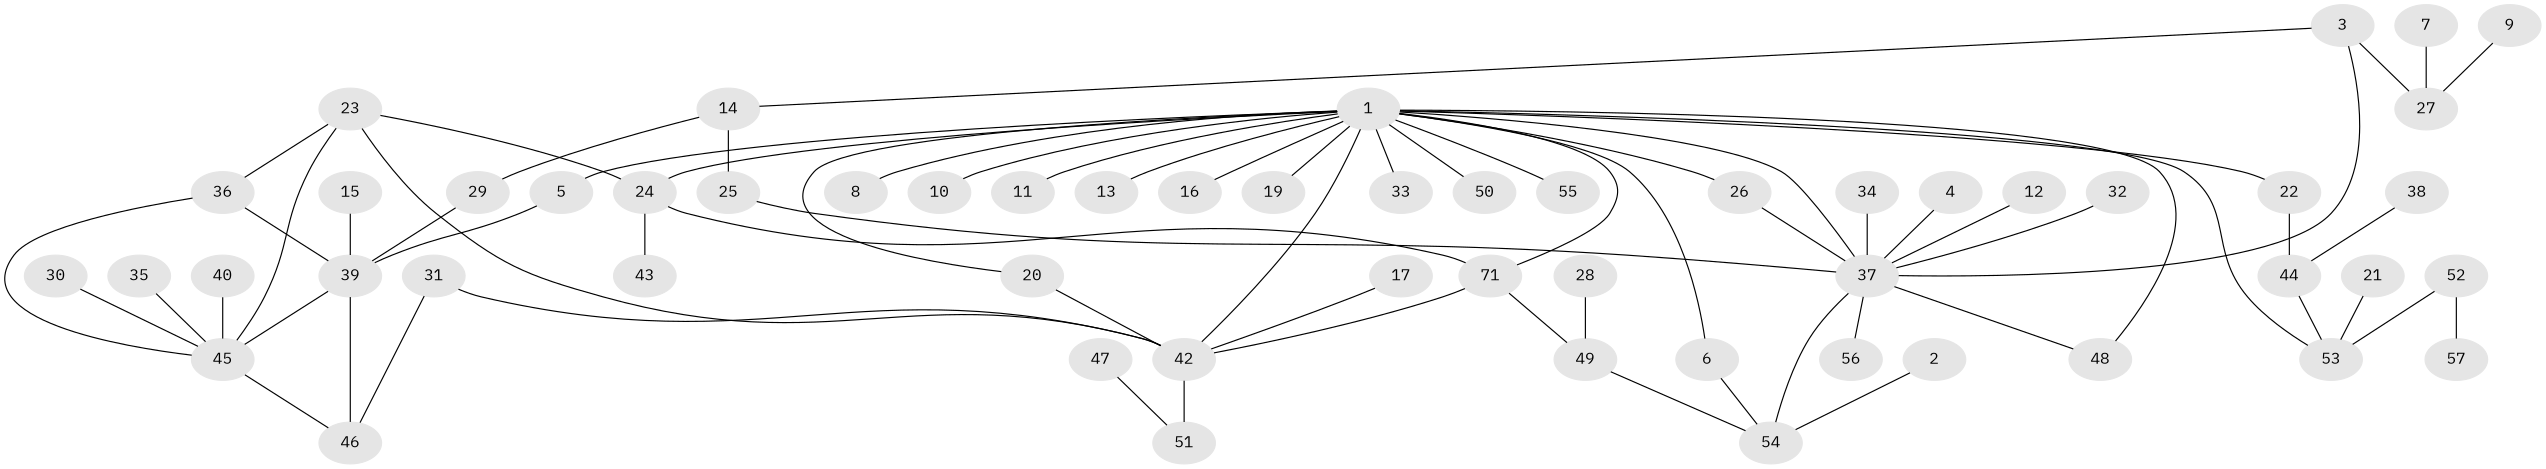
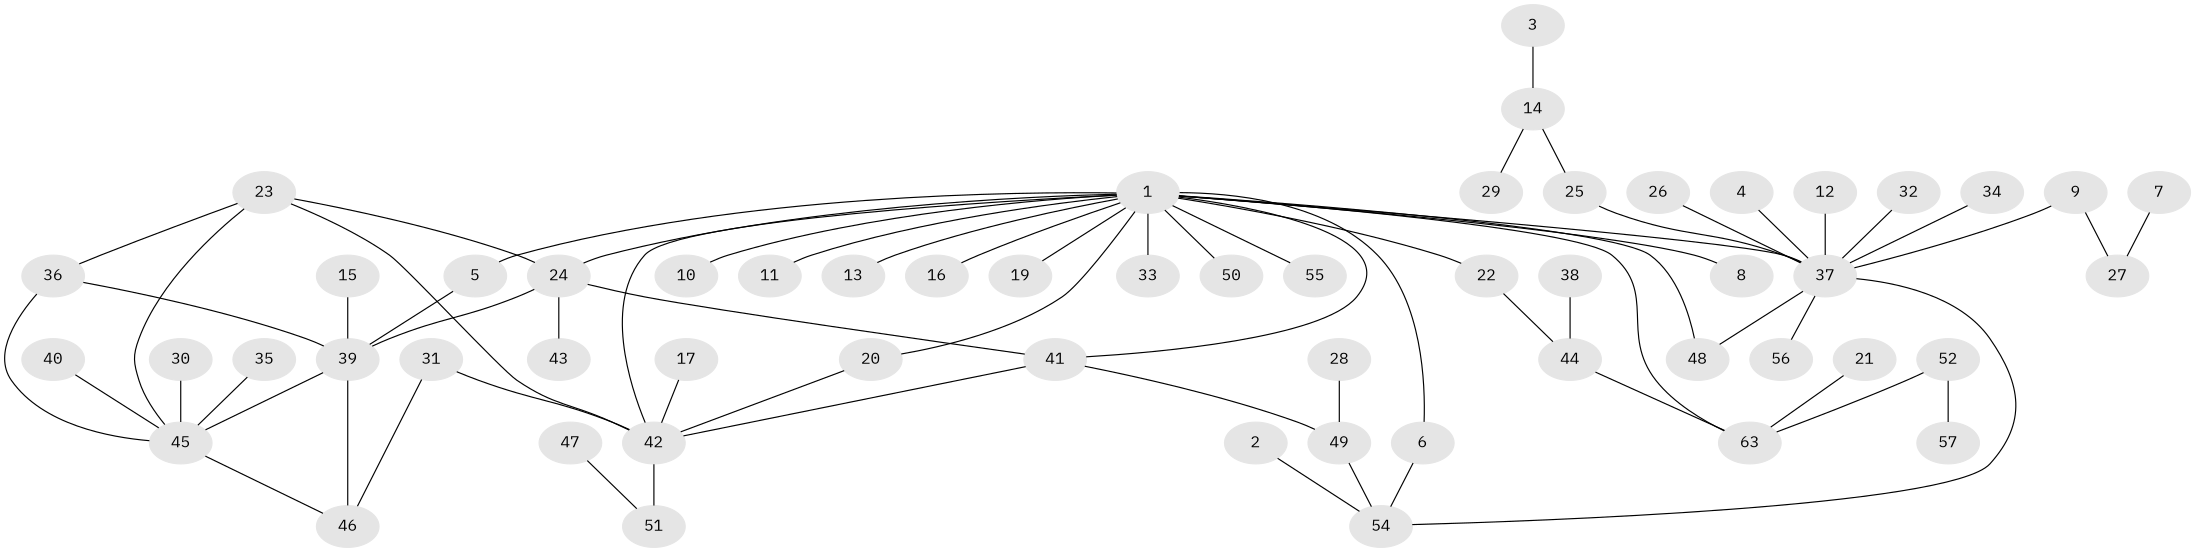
  graph {
    fontname="IBM Plex Mono"
    node [color=gray90 fontname="IBM Plex Mono" style=filled]
    edge [fontname="IBM Plex Mono" weight=1.0]
    1
    5
    6
    8
    10
    11
    13
    16
    19
    20
    22
    24
    26
    33
    37
-   41 [label=71]
+   41
    42
    48
    50
-   53
+   53 [label=63]
    55
    39
    54
    44
    43
    56
    49
    51
    2
    3
    14
    27
    25
    29
    4
    45
    46
    7
    9
    12
    15
    17
    21
    23
    36
    28
    30
    31
    32
    34
    35
    38
    40
    47
    52
    57
    1 -- 5
    1 -- 6
    1 -- 8
    1 -- 10
    1 -- 11
    1 -- 13
    1 -- 16
    1 -- 19
    1 -- 20
    1 -- 22
    1 -- 24
-   1 -- 26
    1 -- 33
    1 -- 37
    1 -- 41
    1 -- 42
    1 -- 48
    1 -- 50
    1 -- 53
    1 -- 55
    5 -- 39
    6 -- 54
    20 -- 42
    22 -- 44
    24 -- 41
    24 -- 43
    26 -- 37
    37 -- 48
    37 -- 54
    37 -- 56
    41 -- 42
    41 -- 49
    42 -- 51 [weight=2.0]
    39 -- 45
    39 -- 46
    44 -- 53
    49 -- 54
    2 -- 54
-   3 -- 37
+   9 -- 37
    3 -- 14
-   3 -- 27
    14 -- 25
    14 -- 29
    25 -- 37
-   29 -- 39
+   24 -- 39
    4 -- 37
    45 -- 46
    7 -- 27
    9 -- 27
    12 -- 37
    15 -- 39
    17 -- 42
    21 -- 53
    23 -- 24
    23 -- 42
    23 -- 45
    23 -- 36
    36 -- 39
    36 -- 45
    28 -- 49
    30 -- 45
    31 -- 42
    31 -- 46
    32 -- 37
    34 -- 37
    35 -- 45
    38 -- 44
    40 -- 45
    47 -- 51
    52 -- 53
    52 -- 57
  }
